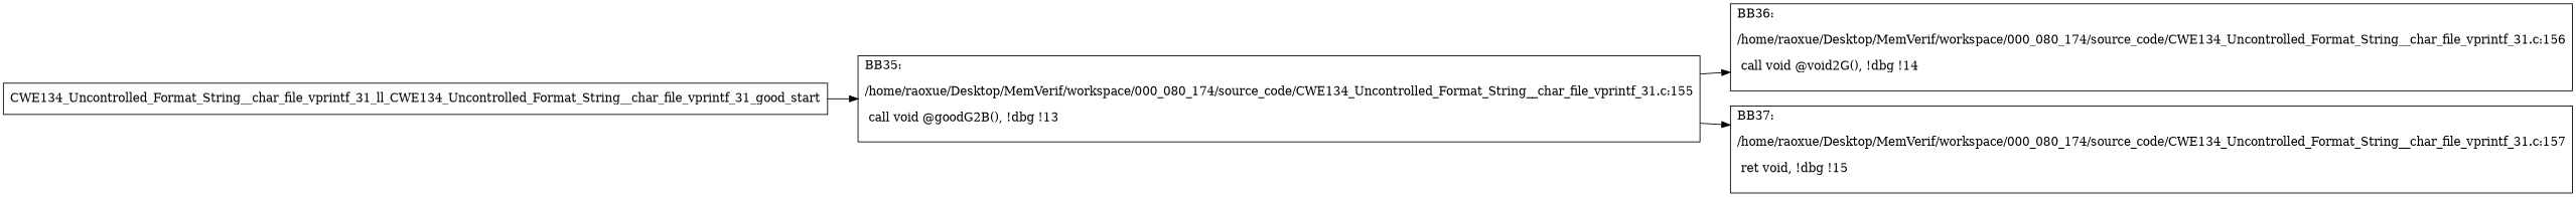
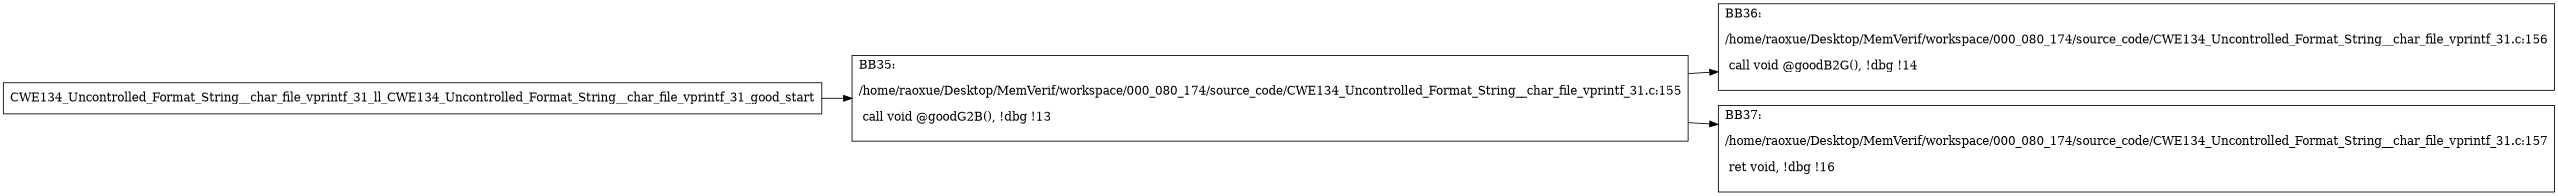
  digraph {
    rankdir=LR
    node [shape=record]
    n1 [label="{CWE134_Uncontrolled_Format_String__char_file_vprintf_31_ll_CWE134_Uncontrolled_Format_String__char_file_vprintf_31_good_start}"]
    n2 [label="{BB35:\l\l/home/raoxue/Desktop/MemVerif/workspace/000_080_174/source_code/CWE134_Uncontrolled_Format_String__char_file_vprintf_31.c:155\l\n  call void @goodG2B(), !dbg !13\l\n}"]
-   n3 [label="{BB36:\l\l/home/raoxue/Desktop/MemVerif/workspace/000_080_174/source_code/CWE134_Uncontrolled_Format_String__char_file_vprintf_31.c:156\l\n  call void @void2G(), !dbg !14\l\n}"]
-   n4 [label="{BB37:\l\l/home/raoxue/Desktop/MemVerif/workspace/000_080_174/source_code/CWE134_Uncontrolled_Format_String__char_file_vprintf_31.c:157\l\n  ret void, !dbg !15\l\n}"]
+   n3 [label="{BB36:\l\l/home/raoxue/Desktop/MemVerif/workspace/000_080_174/source_code/CWE134_Uncontrolled_Format_String__char_file_vprintf_31.c:156\l\n  call void @goodB2G(), !dbg !14\l\n}"]
+   n4 [label="{BB37:\l\l/home/raoxue/Desktop/MemVerif/workspace/000_080_174/source_code/CWE134_Uncontrolled_Format_String__char_file_vprintf_31.c:157\l\n  ret void, !dbg !16\l\n}"]
    n1 -> n2
    n2 -> n3
    n2 -> n4
  }
